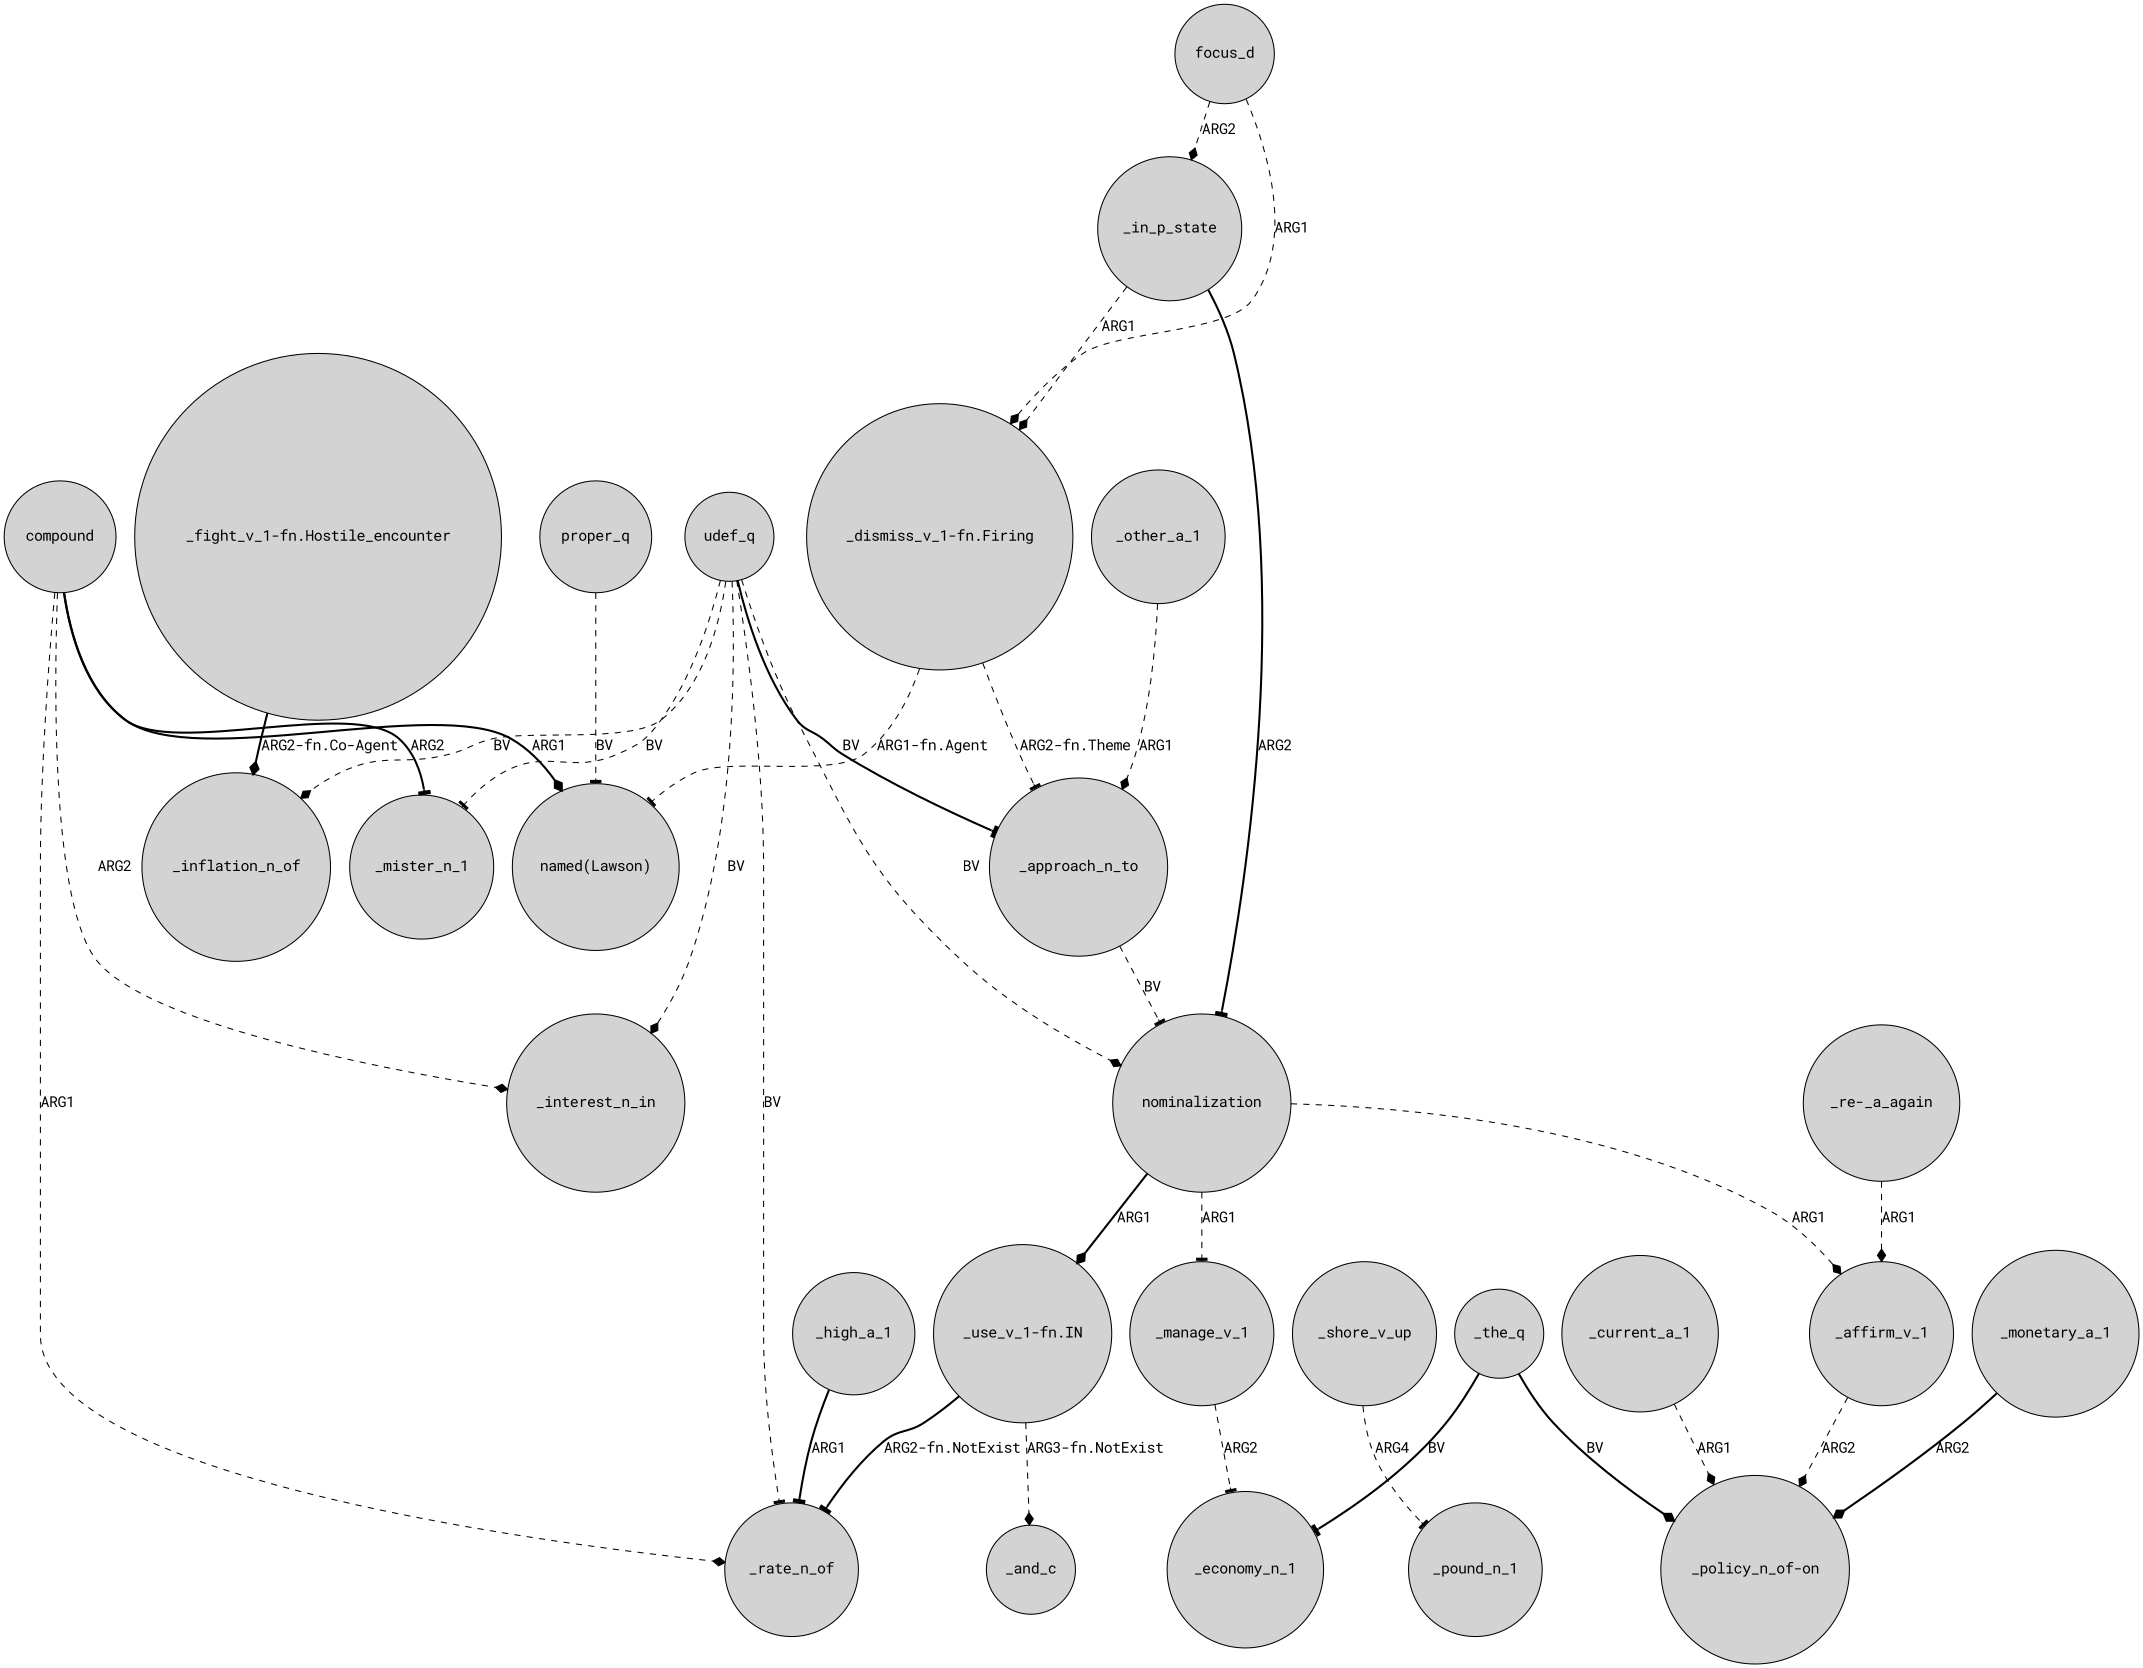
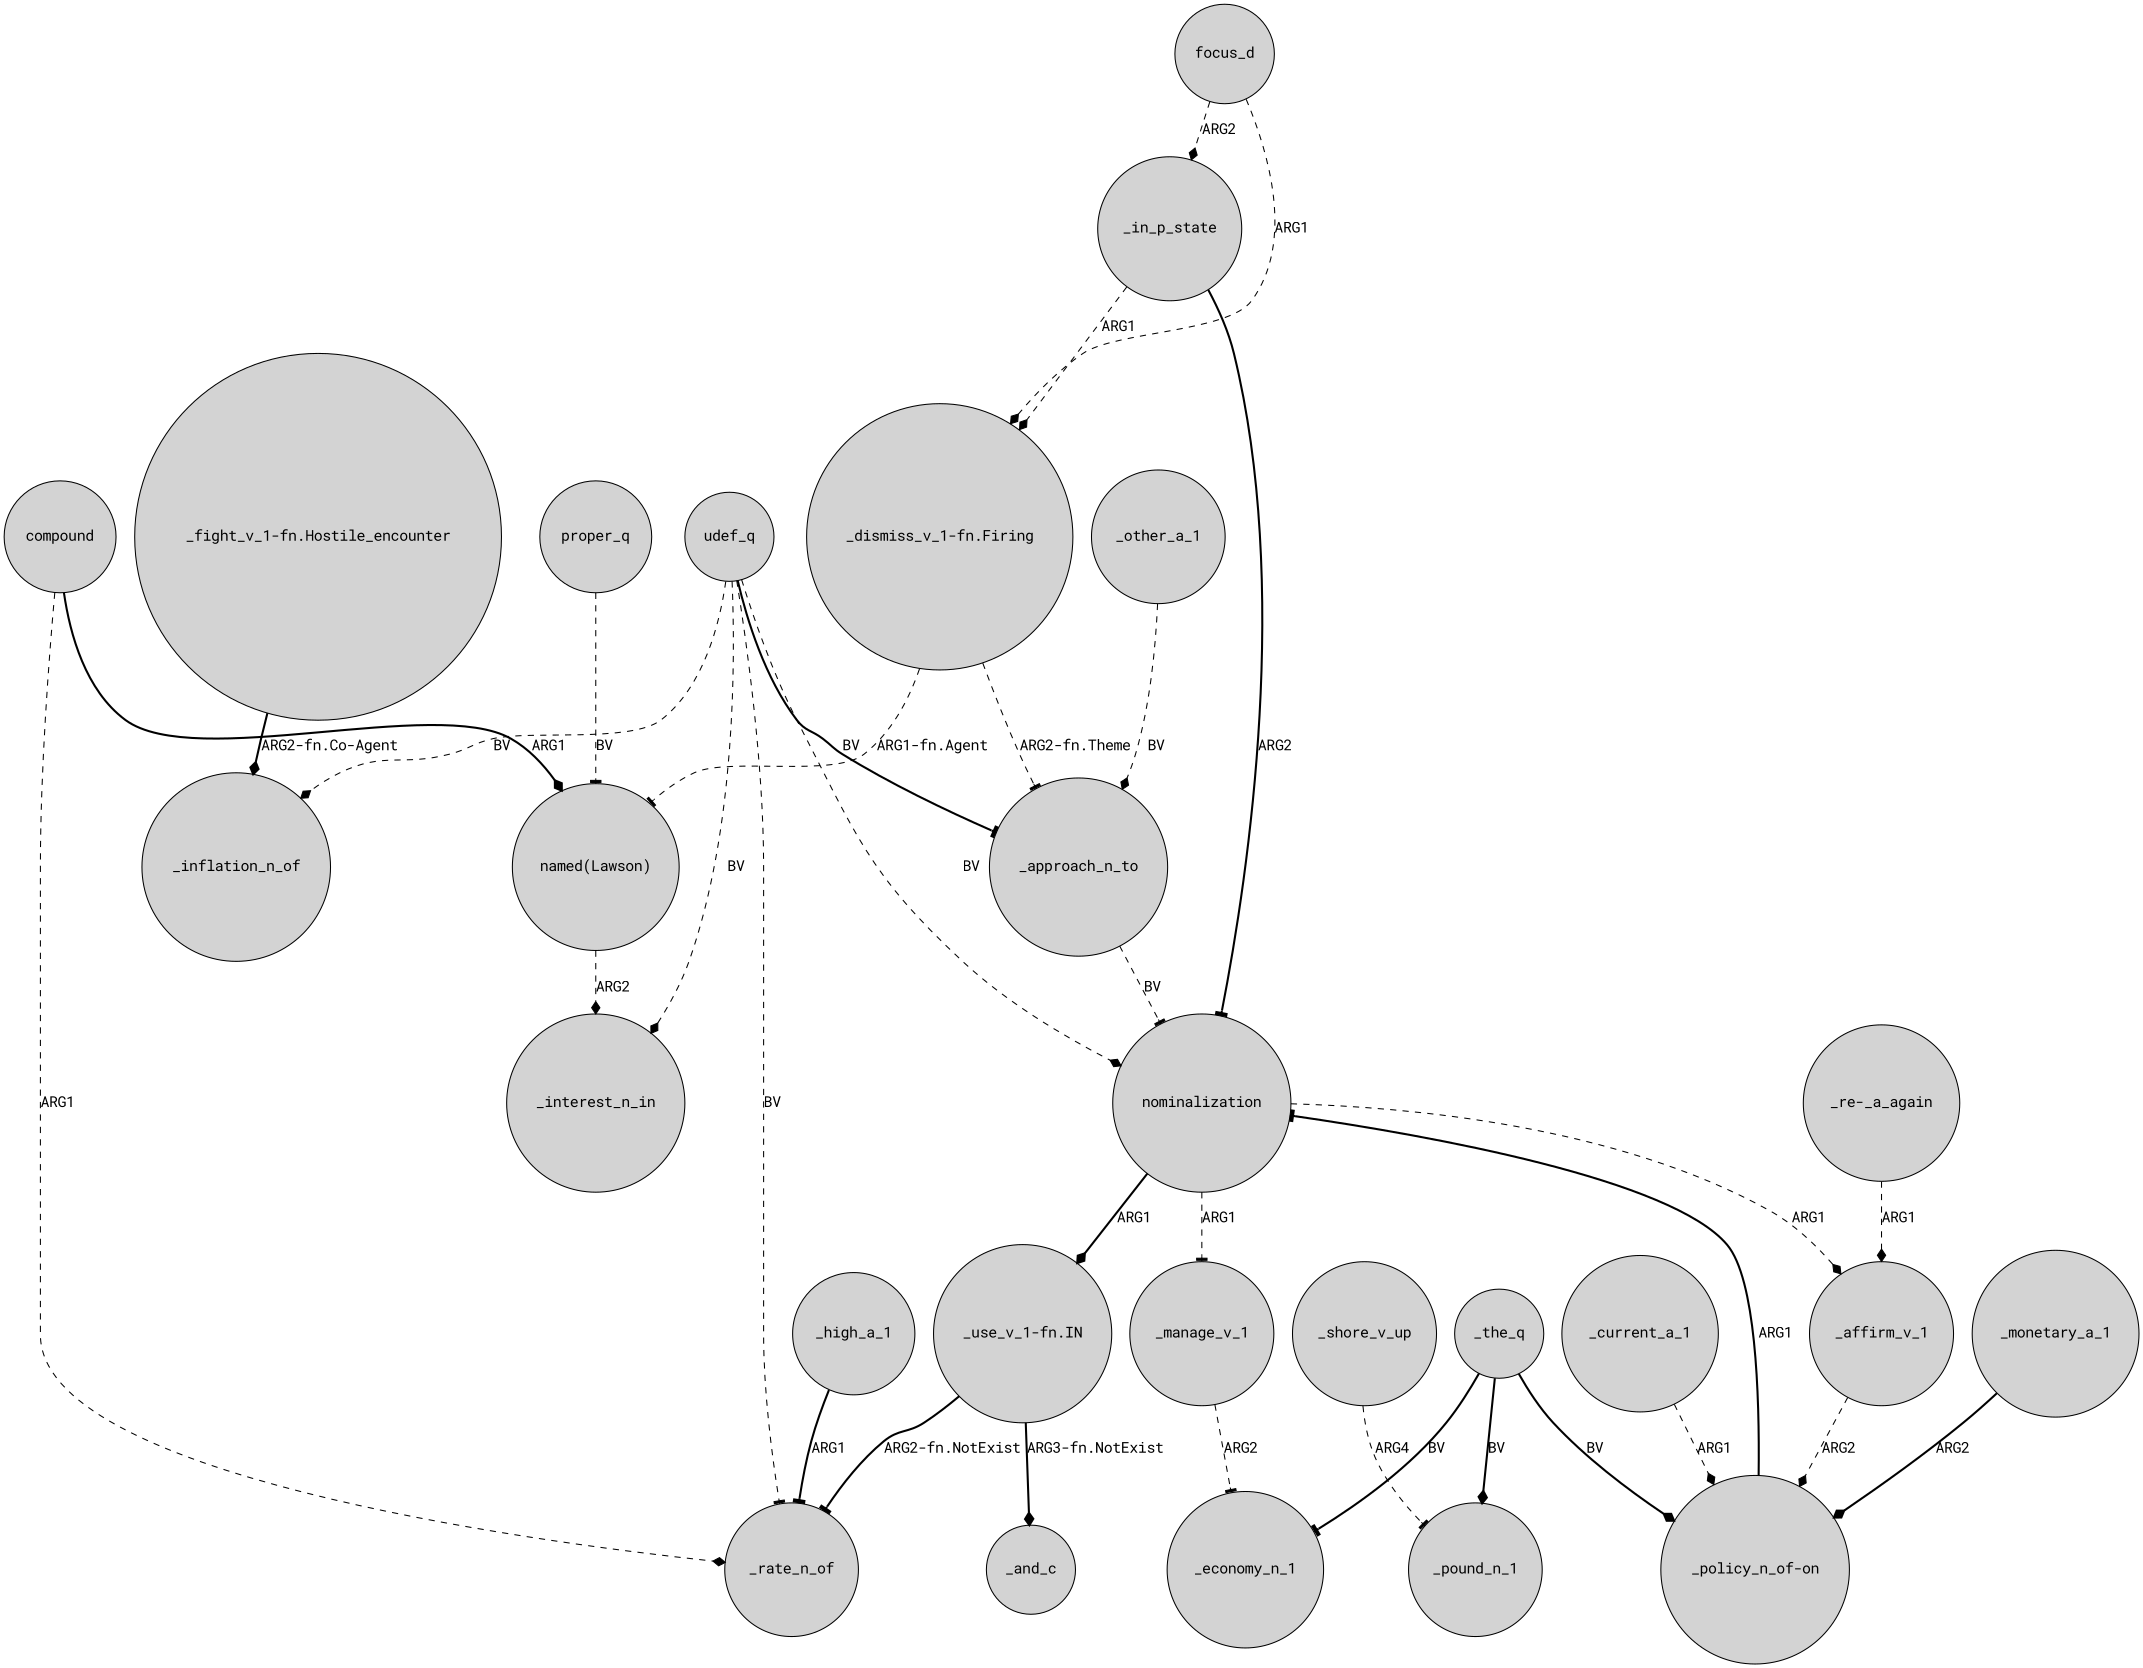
  digraph {
    fontname="Roboto Mono"
    node [fontname="Roboto Mono" shape=circle style=filled]
    edge [arrowhead=diamond fontname="Roboto Mono" style=dashed]
    udef_q
    _inflation_n_of
-   _mister_n_1
    _rate_n_of
    nominalization
    _interest_n_in
    _approach_n_to
    _affirm_v_1
    _manage_v_1
    "_use_v_1-fn.IN"
    _the_q
    "_policy_n_of-on"
    _pound_n_1
    _economy_n_1
    _in_p_state
    "_dismiss_v_1-fn.Firing"
    "named(Lawson)"
    "_re-_a_again"
    compound
    focus_d
    _and_c
    "_fight_v_1-fn.Hostile_encounter"
    _high_a_1
    _other_a_1
    proper_q
    _monetary_a_1
    _shore_v_up
    _current_a_1
    udef_q -> _inflation_n_of [label=BV]
-   udef_q -> _mister_n_1 [arrowhead=tee label=BV]
    udef_q -> _rate_n_of [arrowhead=tee label=BV]
    udef_q -> nominalization [label=BV]
    udef_q -> _interest_n_in [label=BV]
    udef_q -> _approach_n_to [arrowhead=tee label=BV style=bold]
    nominalization -> _affirm_v_1 [label=ARG1]
    nominalization -> _manage_v_1 [arrowhead=tee label=ARG1]
    nominalization -> "_use_v_1-fn.IN" [label=ARG1 style=bold]
    _approach_n_to -> nominalization [arrowhead=tee label=BV]
    _affirm_v_1 -> "_policy_n_of-on" [label=ARG2]
    _manage_v_1 -> _economy_n_1 [arrowhead=tee label=ARG2]
    "_use_v_1-fn.IN" -> _rate_n_of [arrowhead=tee label="ARG2-fn.NotExist" style=bold]
-   "_use_v_1-fn.IN" -> _and_c [label="ARG3-fn.NotExist"]
+   "_use_v_1-fn.IN" -> _and_c [label="ARG3-fn.NotExist" style=bold]
    _the_q -> "_policy_n_of-on" [label=BV style=bold]
+   _the_q -> _pound_n_1 [label=BV style=bold]
    _the_q -> _economy_n_1 [arrowhead=tee label=BV style=bold]
+   "_policy_n_of-on" -> nominalization [arrowhead=tee label=ARG1 style=bold]
    _in_p_state -> nominalization [arrowhead=tee label=ARG2 style=bold]
    _in_p_state -> "_dismiss_v_1-fn.Firing" [label=ARG1]
    "_dismiss_v_1-fn.Firing" -> _approach_n_to [arrowhead=tee label="ARG2-fn.Theme"]
    "_dismiss_v_1-fn.Firing" -> "named(Lawson)" [arrowhead=tee label="ARG1-fn.Agent"]
    "_re-_a_again" -> _affirm_v_1 [label=ARG1]
-   compound -> _mister_n_1 [arrowhead=tee label=ARG2 style=bold]
    compound -> _rate_n_of [label=ARG1]
-   compound -> _interest_n_in [label=ARG2]
+   "named(Lawson)" -> _interest_n_in [label=ARG2]
    compound -> "named(Lawson)" [label=ARG1 style=bold]
    focus_d -> _in_p_state [label=ARG2]
    focus_d -> "_dismiss_v_1-fn.Firing" [label=ARG1]
    "_fight_v_1-fn.Hostile_encounter" -> _inflation_n_of [label="ARG2-fn.Co-Agent" style=bold]
    _high_a_1 -> _rate_n_of [arrowhead=tee label=ARG1 style=bold]
-   _other_a_1 -> _approach_n_to [label=ARG1]
+   _other_a_1 -> _approach_n_to [label=BV]
    proper_q -> "named(Lawson)" [arrowhead=tee label=BV]
    _monetary_a_1 -> "_policy_n_of-on" [label=ARG2 style=bold]
    _shore_v_up -> _pound_n_1 [arrowhead=tee label=ARG4]
    _current_a_1 -> "_policy_n_of-on" [label=ARG1]
  }
